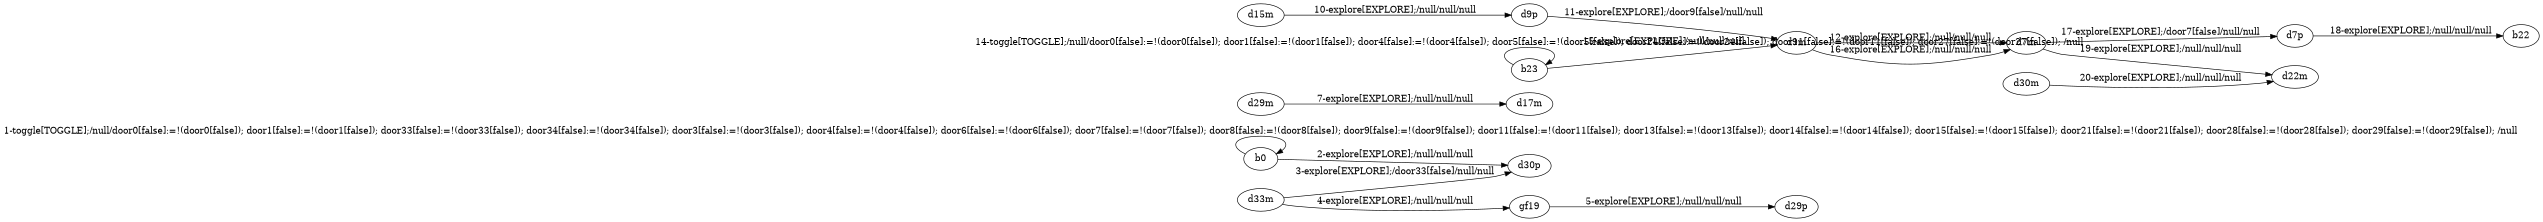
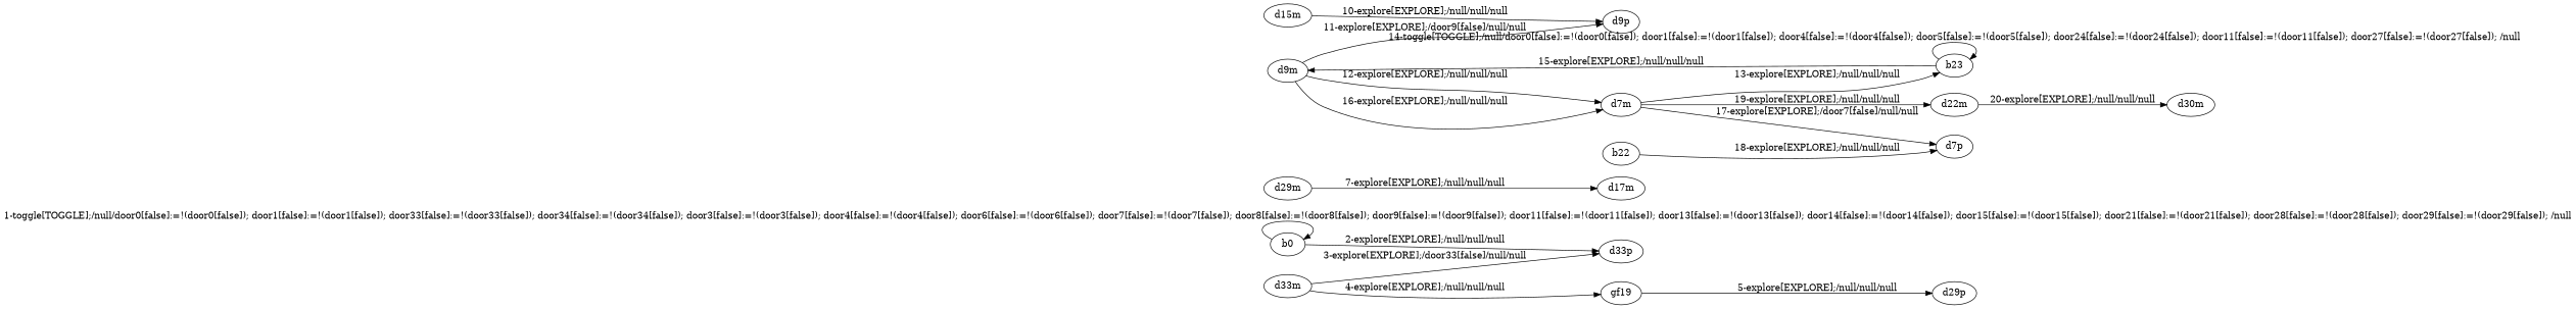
  digraph {
    rankdir=LR
    b0
-   d33p [label=d30p]
+   d33p
    d33m
    gf19
    d29p
    d29m
    d17m
    d15m
    d9p
    d9m
    d7m
    b23
    d7p
    d22m
    b22
    d30m
    b0 -> b0 [label="1-toggle[TOGGLE];/null/door0[false]:=!(door0[false]); door1[false]:=!(door1[false]); door33[false]:=!(door33[false]); door34[false]:=!(door34[false]); door3[false]:=!(door3[false]); door4[false]:=!(door4[false]); door6[false]:=!(door6[false]); door7[false]:=!(door7[false]); door8[false]:=!(door8[false]); door9[false]:=!(door9[false]); door11[false]:=!(door11[false]); door13[false]:=!(door13[false]); door14[false]:=!(door14[false]); door15[false]:=!(door15[false]); door21[false]:=!(door21[false]); door28[false]:=!(door28[false]); door29[false]:=!(door29[false]); /null"]
    b0 -> d33p [label="2-explore[EXPLORE];/null/null/null"]
    d33m -> d33p [label="3-explore[EXPLORE];/door33[false]/null/null"]
    d33m -> gf19 [label="4-explore[EXPLORE];/null/null/null"]
    gf19 -> d29p [label="5-explore[EXPLORE];/null/null/null"]
    d29m -> d17m [label="7-explore[EXPLORE];/null/null/null"]
    d15m -> d9p [label="10-explore[EXPLORE];/null/null/null"]
-   d9p -> d9m [label="11-explore[EXPLORE];/door9[false]/null/null"]
+   d9m -> d9p [label="11-explore[EXPLORE];/door9[false]/null/null"]
    d9m -> d7m [label="12-explore[EXPLORE];/null/null/null"]
    d9m -> d7m [label="16-explore[EXPLORE];/null/null/null"]
+   d7m -> b23 [label="13-explore[EXPLORE];/null/null/null"]
    d7m -> d7p [label="17-explore[EXPLORE];/door7[false]/null/null"]
    d7m -> d22m [label="19-explore[EXPLORE];/null/null/null"]
    b23 -> d9m [label="15-explore[EXPLORE];/null/null/null"]
    b23 -> b23 [label="14-toggle[TOGGLE];/null/door0[false]:=!(door0[false]); door1[false]:=!(door1[false]); door4[false]:=!(door4[false]); door5[false]:=!(door5[false]); door24[false]:=!(door24[false]); door11[false]:=!(door11[false]); door27[false]:=!(door27[false]); /null"]
-   d7p -> b22 [label="18-explore[EXPLORE];/null/null/null"]
-   d30m -> d22m [label="20-explore[EXPLORE];/null/null/null"]
+   b22 -> d7p [label="18-explore[EXPLORE];/null/null/null"]
+   d22m -> d30m [label="20-explore[EXPLORE];/null/null/null"]
  }
